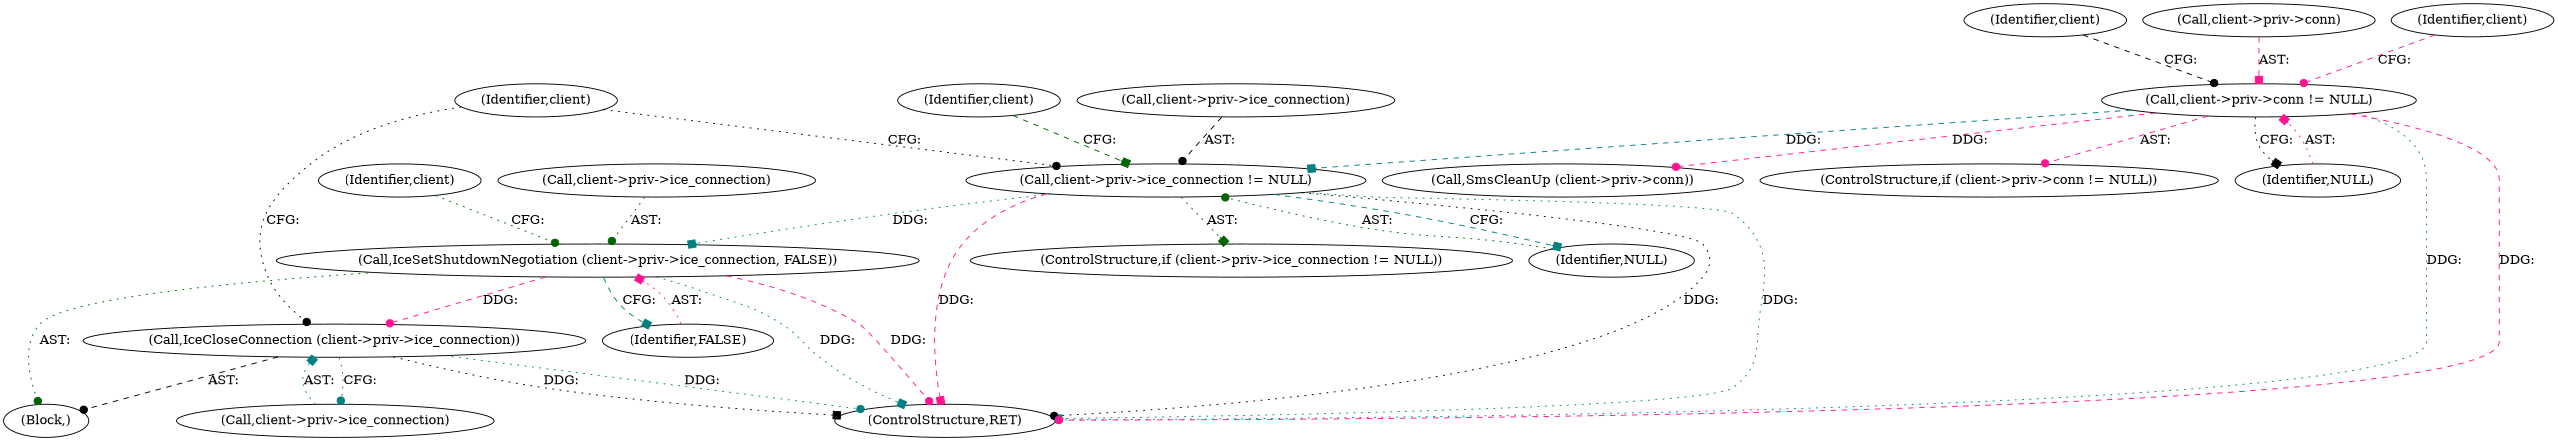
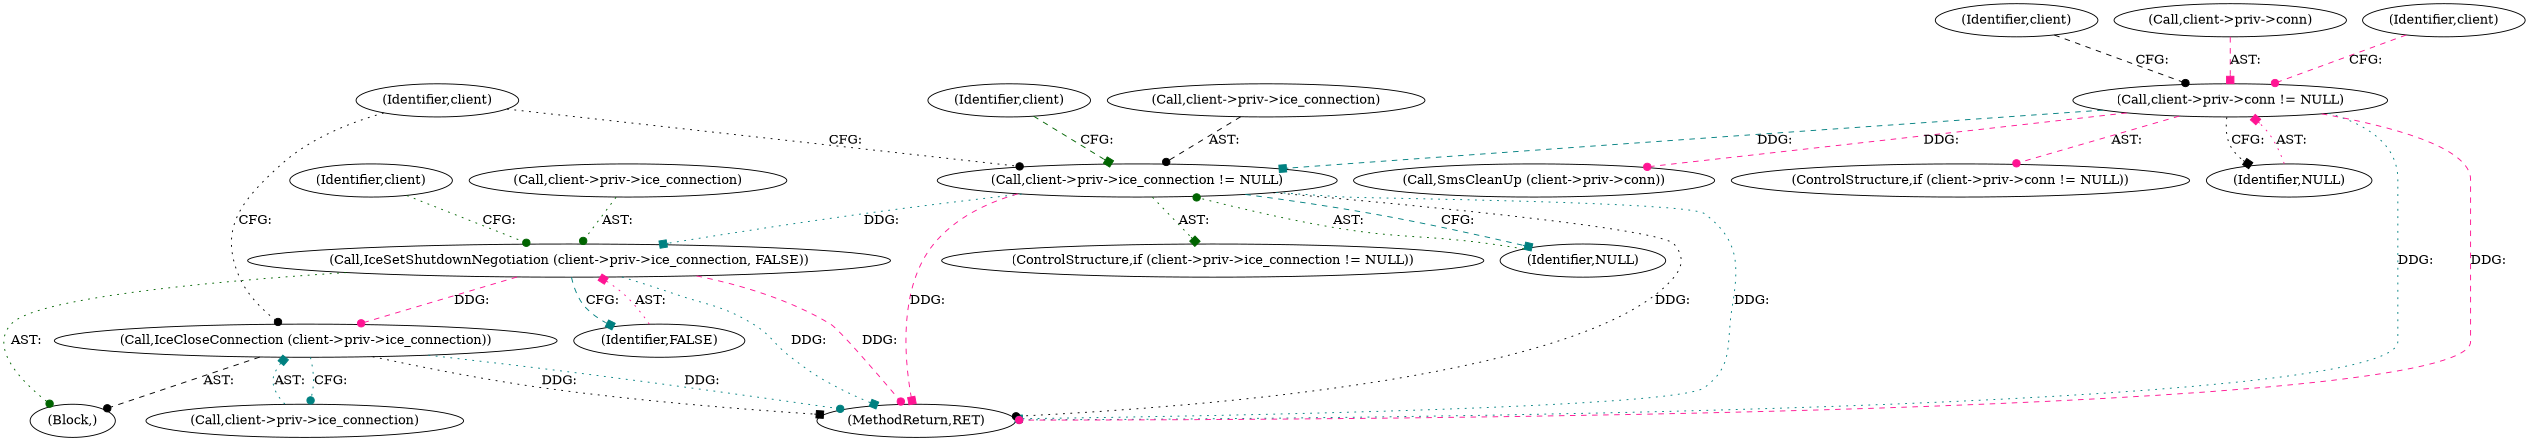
  digraph {
    edge [arrowhead=dot color=deeppink style=dotted]
    n1 [label="(Call,IceSetShutdownNegotiation (client->priv->ice_connection, FALSE))"]
    n2 [label="(Call,IceCloseConnection (client->priv->ice_connection))"]
    n3 [label="(Identifier,FALSE)"]
-   n4 [label="(ControlStructure,RET)"]
+   n4 [label="(MethodReturn,RET)"]
    n5 [label="(Block,)"]
    n6 [label="(Call,client->priv->ice_connection)"]
    n7 [label="(Call,client->priv->ice_connection != NULL)"]
    n8 [label="(ControlStructure,if (client->priv->ice_connection != NULL))"]
    n9 [label="(Identifier,NULL)"]
    n10 [label="(Call,client->priv->conn != NULL)"]
    n11 [label="(Identifier,NULL)"]
    n12 [label="(Call,SmsCleanUp (client->priv->conn))"]
    n13 [label="(ControlStructure,if (client->priv->conn != NULL))"]
    n14 [label="(Identifier,client)"]
    n15 [label="(Identifier,client)"]
    n16 [label="(Identifier,client)"]
    n17 [label="(Identifier,client)"]
    n18 [label="(Call,client->priv->ice_connection)"]
    n19 [label="(Call,client->priv->conn)"]
    n20 [label="(Identifier,client)"]
    n21 [label="(Call,client->priv->ice_connection)"]
    n1 -> n2 [label="DDG: " style=dashed]
    n1 -> n3 [arrowhead=box color=teal label="CFG: " style=dashed]
    n1 -> n4 [arrowhead=box color=teal label="DDG: "]
    n1 -> n4 [label="DDG: " style=dashed]
    n1 -> n5 [color=darkgreen label="AST: "]
    n2 -> n4 [color=teal label="DDG: "]
    n2 -> n4 [arrowhead=box color=black label="DDG: "]
    n2 -> n5 [color=black label="AST: " style=dashed]
    n2 -> n6 [color=teal label="CFG: "]
    n3 -> n1 [arrowhead=box label="AST: "]
    n6 -> n2 [arrowhead=box color=teal label="AST: "]
    n7 -> n1 [arrowhead=box color=teal label="DDG: "]
    n7 -> n4 [arrowhead=box color=teal label="DDG: "]
    n7 -> n4 [arrowhead=box label="DDG: " style=dashed]
    n7 -> n4 [color=black label="DDG: "]
    n7 -> n8 [arrowhead=box color=darkgreen label="AST: "]
    n7 -> n9 [arrowhead=box color=teal label="CFG: " style=dashed]
    n9 -> n7 [color=darkgreen label="AST: "]
    n10 -> n4 [color=teal label="DDG: "]
    n10 -> n4 [label="DDG: " style=dashed]
    n10 -> n7 [arrowhead=box color=teal label="DDG: " style=dashed]
    n10 -> n11 [arrowhead=box color=black label="CFG: "]
    n10 -> n12 [label="DDG: " style=dashed]
    n10 -> n13 [label="AST: " style=dashed]
    n11 -> n10 [arrowhead=box label="AST: "]
    n14 -> n2 [color=black label="CFG: "]
    n14 -> n7 [color=black label="CFG: "]
    n15 -> n7 [arrowhead=box color=darkgreen label="CFG: " style=dashed]
    n16 -> n10 [color=black label="CFG: " style=dashed]
    n17 -> n1 [color=darkgreen label="CFG: "]
    n18 -> n7 [color=black label="AST: " style=dashed]
    n19 -> n10 [arrowhead=box label="AST: " style=dashed]
    n20 -> n10 [label="CFG: " style=dashed]
    n21 -> n1 [color=darkgreen label="AST: "]
  }
